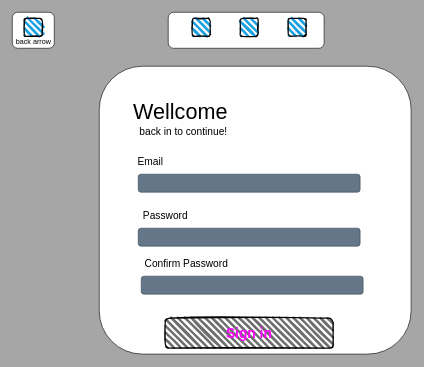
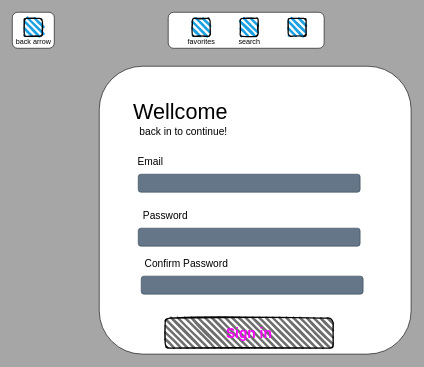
  <mxCell id="0" />
  <mxCell id="1" parent="0" />
  <mxCell id="2" value="" style="rounded=1;whiteSpace=wrap;html=1;" parent="1" vertex="1"><mxGeometry x="280" y="20" width="260" height="60" as="geometry" /></mxCell>
  <mxCell id="3" value="" style="rounded=1;whiteSpace=wrap;html=1;strokeWidth=2;fillWeight=4;hachureGap=8;hachureAngle=45;fillColor=#1ba1e2;sketch=1;" parent="1" vertex="1"><mxGeometry x="320" y="30" width="30" height="30" as="geometry" /></mxCell>
  <mxCell id="4" value="" style="rounded=1;whiteSpace=wrap;html=1;strokeWidth=2;fillWeight=4;hachureGap=8;hachureAngle=45;fillColor=#1ba1e2;sketch=1;" parent="1" vertex="1"><mxGeometry x="480" y="30" width="30" height="30" as="geometry" /></mxCell>
  <mxCell id="5" value="" style="rounded=1;whiteSpace=wrap;html=1;strokeWidth=2;fillWeight=4;hachureGap=8;hachureAngle=45;fillColor=#1ba1e2;sketch=1;" parent="1" vertex="1"><mxGeometry x="400" y="30" width="30" height="30" as="geometry" /></mxCell>
+ <mxCell id="6" value="favorites" style="text;html=1;align=center;verticalAlign=middle;resizable=0;points=[];autosize=1;strokeColor=none;" parent="1" vertex="1"><mxGeometry x="305" y="60" width="60" height="20" as="geometry" /></mxCell>
+ <mxCell id="7" value="search" style="text;html=1;align=center;verticalAlign=middle;resizable=0;points=[];autosize=1;strokeColor=none;" parent="1" vertex="1"><mxGeometry x="390" y="60" width="50" height="20" as="geometry" /></mxCell>
  <mxCell id="8" value="" style="rounded=1;whiteSpace=wrap;html=1;" parent="1" vertex="1"><mxGeometry x="20" y="20" width="70" height="60" as="geometry" /></mxCell>
  <mxCell id="9" value="" style="rounded=1;whiteSpace=wrap;html=1;strokeWidth=2;fillWeight=4;hachureGap=8;hachureAngle=45;fillColor=#1ba1e2;sketch=1;" parent="1" vertex="1"><mxGeometry x="40" y="30" width="30" height="30" as="geometry" /></mxCell>
  <mxCell id="10" value="back arrow" style="text;html=1;align=center;verticalAlign=middle;resizable=0;points=[];autosize=1;strokeColor=none;" parent="1" vertex="1"><mxGeometry x="20" y="60" width="70" height="20" as="geometry" /></mxCell>
  <mxCell id="11" value="" style="rounded=1;whiteSpace=wrap;html=1;" parent="1" vertex="1"><mxGeometry x="165" y="110" width="520" height="480" as="geometry" /></mxCell>
  <mxCell id="12" value="&lt;font style=&quot;font-size: 36px&quot;&gt;Wellcome&lt;/font&gt;" style="text;html=1;align=center;verticalAlign=middle;resizable=0;points=[];autosize=1;strokeColor=none;" parent="1" vertex="1"><mxGeometry x="215" y="170" width="170" height="30" as="geometry" /></mxCell>
  <mxCell id="13" value="&lt;font style=&quot;font-size: 17px&quot;&gt;back in to continue!&lt;/font&gt;" style="text;html=1;align=center;verticalAlign=middle;resizable=0;points=[];autosize=1;strokeColor=none;" parent="1" vertex="1"><mxGeometry x="225" y="210" width="160" height="20" as="geometry" /></mxCell>
  <mxCell id="14" value="" style="rounded=1;whiteSpace=wrap;html=1;fillColor=#647687;strokeColor=#314354;fontColor=#ffffff;" parent="1" vertex="1"><mxGeometry x="230" y="290" width="370" height="30" as="geometry" /></mxCell>
  <mxCell id="15" value="&lt;font style=&quot;font-size: 17px&quot;&gt;Email&lt;/font&gt;" style="text;html=1;align=center;verticalAlign=middle;resizable=0;points=[];autosize=1;strokeColor=none;" parent="1" vertex="1"><mxGeometry x="220" y="260" width="60" height="20" as="geometry" /></mxCell>
  <mxCell id="16" value="" style="rounded=1;whiteSpace=wrap;html=1;fillColor=#647687;strokeColor=#314354;fontColor=#ffffff;" parent="1" vertex="1"><mxGeometry x="230" y="380" width="370" height="30" as="geometry" /></mxCell>
  <mxCell id="17" value="&lt;font style=&quot;font-size: 17px&quot;&gt;Password&lt;/font&gt;" style="text;html=1;align=center;verticalAlign=middle;resizable=0;points=[];autosize=1;strokeColor=none;" parent="1" vertex="1"><mxGeometry x="230" y="350" width="90" height="20" as="geometry" /></mxCell>
  <mxCell id="18" value="&lt;font color=&quot;#ff00ff&quot; size=&quot;1&quot;&gt;&lt;b style=&quot;font-size: 23px&quot;&gt;Sign in&lt;/b&gt;&lt;/font&gt;" style="rounded=1;whiteSpace=wrap;html=1;strokeWidth=2;fillWeight=4;hachureGap=8;hachureAngle=45;sketch=1;fillColor=#6E6E6E;" parent="1" vertex="1"><mxGeometry x="275" y="530" width="280" height="50" as="geometry" /></mxCell>
  <mxCell id="19" value="" style="rounded=1;whiteSpace=wrap;html=1;fillColor=#647687;strokeColor=#314354;fontColor=#ffffff;" vertex="1" parent="1"><mxGeometry x="235" y="460" width="370" height="30" as="geometry" /></mxCell>
  <mxCell id="20" value="&lt;font style=&quot;font-size: 17px&quot;&gt;Confirm Password&lt;/font&gt;" style="text;html=1;align=center;verticalAlign=middle;resizable=0;points=[];autosize=1;strokeColor=none;" vertex="1" parent="1"><mxGeometry x="235" y="430" width="150" height="20" as="geometry" /></mxCell>
